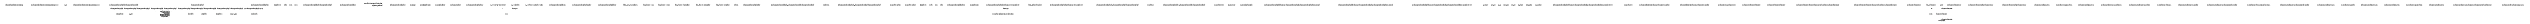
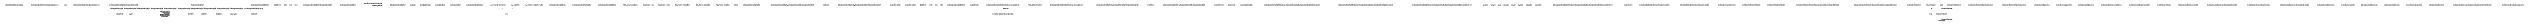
  digraph {
    node [cluster="QuantConnect.Algorithm.Framework.Alphas.Alpha.Alpha(QuantConnect.Symbol, QuantConnect.Algorithm.Framework.Alphas.AlphaType, QuantConnect.Algorithm.Framework.Alphas.AlphaDirection, System.TimeSpan, double?, double?)" span="0-0" file="Alpha.cs"]
    edge [color=darkseagreen4 style=dashed]
    n1 [label="QuantConnect.Brokerages.InteractiveBrokers.Client.TickSizeEventArgs" cluster="" span="" file=""]
    n2 [cluster="QuantConnect.Brokerages.InteractiveBrokers.Client.TickSizeEventArgs.TickSizeEventArgs(int, int, int)" label="Entry QuantConnect.Brokerages.InteractiveBrokers.Client.TickSizeEventArgs.TickSizeEventArgs(int, int, int)" span="30-30" file=""]
    n3 [cluster="QuantConnect.Brokerages.InteractiveBrokers.Client.TickSizeEventArgs.TickSizeEventArgs(int, int, int)" label="Size = size" span="33-33" file=""]
    n4 [cluster="QuantConnect.Brokerages.InteractiveBrokers.Client.TickSizeEventArgs.TickSizeEventArgs(int, int, int)" label="Exit QuantConnect.Brokerages.InteractiveBrokers.Client.TickSizeEventArgs.TickSizeEventArgs(int, int, int)" span="30-30" file=""]
    n5 [cluster="QuantConnect.Algorithm.Framework.Alphas.Alpha.Equals(QuantConnect.Algorithm.Framework.Alphas.Alpha)" label="Entry QuantConnect.Algorithm.Framework.Alphas.Alpha.Equals(QuantConnect.Algorithm.Framework.Alphas.Alpha)" span="174-174"]
    n6 [cluster="QuantConnect.Algorithm.Framework.Alphas.Alpha.Equals(QuantConnect.Algorithm.Framework.Alphas.Alpha)" label="ReferenceEquals(this, other)" span="177-177"]
    n7 [cluster="QuantConnect.Algorithm.Framework.Alphas.Alpha.Equals(QuantConnect.Algorithm.Framework.Alphas.Alpha)" label="Id == other.Id" span="179-179"]
    n8 [cluster="QuantConnect.Algorithm.Framework.Alphas.Alpha.Equals(QuantConnect.Algorithm.Framework.Alphas.Alpha)" label="return Equals(Symbol, other.Symbol) &&\r\n                Direction == other.Direction &&\r\n                Type == other.Type &&\r\n                Confidence.Equals(other.Confidence) &&\r\n                Magnitude.Equals(other.Magnitude) &&\r\n                Period.Equals(other.Period);" span="181-186"]
    n9 [cluster="QuantConnect.Algorithm.Framework.Alphas.Alpha.Equals(QuantConnect.Algorithm.Framework.Alphas.Alpha)" label="ReferenceEquals(null, other)" span="176-176"]
    n10 [cluster="QuantConnect.Algorithm.Framework.Alphas.Alpha.Equals(QuantConnect.Algorithm.Framework.Alphas.Alpha)" label="return false;" span="176-176"]
    n11 [cluster="QuantConnect.Algorithm.Framework.Alphas.Alpha.Equals(QuantConnect.Algorithm.Framework.Alphas.Alpha)" label="return true;" span="177-177"]
    n12 [cluster="QuantConnect.Algorithm.Framework.Alphas.Alpha.Equals(QuantConnect.Algorithm.Framework.Alphas.Alpha)" label="return true;" span="179-179"]
    n13 [cluster="QuantConnect.Algorithm.Framework.Alphas.Alpha.Equals(QuantConnect.Algorithm.Framework.Alphas.Alpha)" label="Exit QuantConnect.Algorithm.Framework.Alphas.Alpha.Equals(QuantConnect.Algorithm.Framework.Alphas.Alpha)" span="174-174"]
    n14 [cluster="QuantConnect.Algorithm.Framework.Alphas.Alpha.Clone()" label="Entry QuantConnect.Algorithm.Framework.Alphas.Alpha.Clone()" span="131-131"]
    n15 [cluster="QuantConnect.Algorithm.Framework.Alphas.Alpha.Clone()" label="return new Alpha(Symbol, Type, Direction, Period, Magnitude, Confidence)\r\n            {\r\n                GeneratedTimeUtc = GeneratedTimeUtc\r\n            };" span="133-136"]
    n16 [cluster="QuantConnect.Algorithm.Framework.Alphas.Alpha.Clone()" label="Exit QuantConnect.Algorithm.Framework.Alphas.Alpha.Clone()" span="131-131"]
    n17 [cluster="object.GetType()" label="Entry object.GetType()"]
    n18 [cluster="object.ReferenceEquals(object, object)" label="Entry object.ReferenceEquals(object, object)"]
    n19 [cluster="System.TimeSpan.GetHashCode()" label="Entry System.TimeSpan.GetHashCode()"]
    n20 [cluster="QuantConnect.Symbol.GetHashCode()" label="Entry QuantConnect.Symbol.GetHashCode()" span="318-318"]
    n21 [cluster="QuantConnect.Algorithm.Framework.Alphas.Alpha.ToString()" label="Entry QuantConnect.Algorithm.Framework.Alphas.Alpha.ToString()" span="156-156"]
    n22 [cluster="QuantConnect.Algorithm.Framework.Alphas.Alpha.ToString()" label="var str = $''{Id}: {Symbol} {Type} {Direction} within {Period}''" span="158-158"]
    n23 [cluster="QuantConnect.Algorithm.Framework.Alphas.Alpha.ToString()" label="return str;" span="168-168"]
    n24 [cluster="QuantConnect.Algorithm.Framework.Alphas.Alpha.ToString()" label="Magnitude.HasValue" span="159-159"]
    n25 [cluster="QuantConnect.Algorithm.Framework.Alphas.Alpha.ToString()" label="str += $'' by {Magnitude.Value}%''" span="161-161"]
    n26 [cluster="QuantConnect.Algorithm.Framework.Alphas.Alpha.ToString()" label="str += $'' with {Math.Round(100 * Confidence.Value, 1)}% confidence''" span="165-165"]
    n27 [cluster="QuantConnect.Algorithm.Framework.Alphas.Alpha.ToString()" label="Confidence.HasValue" span="163-163"]
    n28 [cluster="QuantConnect.Algorithm.Framework.Alphas.Alpha.ToString()" label="Exit QuantConnect.Algorithm.Framework.Alphas.Alpha.ToString()" span="156-156"]
    n29 [cluster="QuantConnect.Algorithm.Framework.Alphas.AlphaScore.AlphaScore()" label="Entry QuantConnect.Algorithm.Framework.Alphas.AlphaScore.AlphaScore()" span="48-48"]
    n30 [cluster="QuantConnect.Algorithm.Framework.Alphas.Alpha.GetHashCode()" label="Entry QuantConnect.Algorithm.Framework.Alphas.Alpha.GetHashCode()" span="204-204"]
    n31 [cluster="QuantConnect.Algorithm.Framework.Alphas.Alpha.GetHashCode()" label="var hashCode = (Symbol != null ? Symbol.GetHashCode() : 8)" span="208-208"]
    n32 [cluster="QuantConnect.Algorithm.Framework.Alphas.Alpha.GetHashCode()" label="hashCode = (hashCode * 397) ^ (int)Type" span="209-209"]
    n33 [cluster="QuantConnect.Algorithm.Framework.Alphas.Alpha.GetHashCode()" label="hashCode = (hashCode * 397) ^ (int)Direction" span="210-210"]
    n34 [cluster="QuantConnect.Algorithm.Framework.Alphas.Alpha.GetHashCode()" label="hashCode = (hashCode * 397) ^ Magnitude.GetHashCode()" span="211-211"]
    n35 [cluster="QuantConnect.Algorithm.Framework.Alphas.Alpha.GetHashCode()" label="hashCode = (hashCode * 397) ^ Confidence.GetHashCode()" span="212-212"]
    n36 [cluster="QuantConnect.Algorithm.Framework.Alphas.Alpha.GetHashCode()" label="hashCode = (hashCode * 397) ^ Period.GetHashCode()" span="213-213"]
    n37 [cluster="QuantConnect.Algorithm.Framework.Alphas.Alpha.GetHashCode()" label="return hashCode;" span="214-214"]
    n38 [cluster="QuantConnect.Algorithm.Framework.Alphas.Alpha.GetHashCode()" label="Exit QuantConnect.Algorithm.Framework.Alphas.Alpha.GetHashCode()" span="204-204"]
    n39 [cluster="QuantConnect.Algorithm.Framework.Alphas.Alpha.operator ==(QuantConnect.Algorithm.Framework.Alphas.Alpha, QuantConnect.Algorithm.Framework.Alphas.Alpha)" label="Entry QuantConnect.Algorithm.Framework.Alphas.Alpha.operator ==(QuantConnect.Algorithm.Framework.Alphas.Alpha, QuantConnect.Algorithm.Framework.Alphas.Alpha)" span="221-221"]
    n40 [cluster="QuantConnect.Algorithm.Framework.Alphas.Alpha.operator ==(QuantConnect.Algorithm.Framework.Alphas.Alpha, QuantConnect.Algorithm.Framework.Alphas.Alpha)" label="return Equals(left, right);" span="223-223"]
    n41 [cluster="QuantConnect.Algorithm.Framework.Alphas.Alpha.operator ==(QuantConnect.Algorithm.Framework.Alphas.Alpha, QuantConnect.Algorithm.Framework.Alphas.Alpha)" label="Exit QuantConnect.Algorithm.Framework.Alphas.Alpha.operator ==(QuantConnect.Algorithm.Framework.Alphas.Alpha, QuantConnect.Algorithm.Framework.Alphas.Alpha)" span="221-221"]
    n42 [cluster="System.Nullable<T>.Equals(object)" label="Entry System.Nullable<T>.Equals(object)"]
    n43 [cluster="System.Nullable<T>.GetHashCode()" label="Entry System.Nullable<T>.GetHashCode()"]
    n44 [cluster="QuantConnect.Algorithm.Framework.Alphas.Alpha.Equals(object)" label="Entry QuantConnect.Algorithm.Framework.Alphas.Alpha.Equals(object)" span="193-193"]
    n45 [cluster="QuantConnect.Algorithm.Framework.Alphas.Alpha.Equals(object)" label="ReferenceEquals(this, obj)" span="196-196"]
    n46 [cluster="QuantConnect.Algorithm.Framework.Alphas.Alpha.Equals(object)" label="obj.GetType() != GetType()" span="197-197"]
    n47 [cluster="QuantConnect.Algorithm.Framework.Alphas.Alpha.Equals(object)" label="return Equals((Alpha)obj);" span="198-198"]
    n48 [cluster="QuantConnect.Algorithm.Framework.Alphas.Alpha.Equals(object)" label="ReferenceEquals(null, obj)" span="195-195"]
    n49 [cluster="QuantConnect.Algorithm.Framework.Alphas.Alpha.Equals(object)" label="return false;" span="195-195"]
    n50 [cluster="QuantConnect.Algorithm.Framework.Alphas.Alpha.Equals(object)" label="return true;" span="196-196"]
    n51 [cluster="QuantConnect.Algorithm.Framework.Alphas.Alpha.Equals(object)" label="return false;" span="197-197"]
    n52 [cluster="QuantConnect.Algorithm.Framework.Alphas.Alpha.Equals(object)" label="Exit QuantConnect.Algorithm.Framework.Alphas.Alpha.Equals(object)" span="193-193"]
    n53 [cluster="object.Equals(object, object)" label="Entry object.Equals(object, object)"]
    n54 [cluster="QuantConnect.Algorithm.Framework.Alphas.Alpha.PriceMagnitude(QuantConnect.Symbol, double, System.TimeSpan, double?)" label="Entry QuantConnect.Algorithm.Framework.Alphas.Alpha.PriceMagnitude(QuantConnect.Symbol, double, System.TimeSpan, double?)" span="147-147"]
    n55 [cluster="QuantConnect.Algorithm.Framework.Alphas.Alpha.PriceMagnitude(QuantConnect.Symbol, double, System.TimeSpan, double?)" label="return new Alpha(symbol, AlphaType.Price, direction, period, magnitude, confidence);" span="150-150"]
    n56 [cluster="QuantConnect.Algorithm.Framework.Alphas.Alpha.PriceMagnitude(QuantConnect.Symbol, double, System.TimeSpan, double?)" label="var direction = (AlphaDirection) Math.Sign(magnitude)" span="149-149"]
    n57 [cluster="QuantConnect.Algorithm.Framework.Alphas.Alpha.PriceMagnitude(QuantConnect.Symbol, double, System.TimeSpan, double?)" label="Exit QuantConnect.Algorithm.Framework.Alphas.Alpha.PriceMagnitude(QuantConnect.Symbol, double, System.TimeSpan, double?)" span="147-147"]
    n58 [cluster="QuantConnect.Algorithm.Framework.Alphas.Alpha.operator !=(QuantConnect.Algorithm.Framework.Alphas.Alpha, QuantConnect.Algorithm.Framework.Alphas.Alpha)" label="Entry QuantConnect.Algorithm.Framework.Alphas.Alpha.operator !=(QuantConnect.Algorithm.Framework.Alphas.Alpha, QuantConnect.Algorithm.Framework.Alphas.Alpha)" span="229-229"]
    n59 [cluster="QuantConnect.Algorithm.Framework.Alphas.Alpha.operator !=(QuantConnect.Algorithm.Framework.Alphas.Alpha, QuantConnect.Algorithm.Framework.Alphas.Alpha)" label="return !Equals(left, right);" span="231-231"]
    n60 [cluster="QuantConnect.Algorithm.Framework.Alphas.Alpha.operator !=(QuantConnect.Algorithm.Framework.Alphas.Alpha, QuantConnect.Algorithm.Framework.Alphas.Alpha)" label="Exit QuantConnect.Algorithm.Framework.Alphas.Alpha.operator !=(QuantConnect.Algorithm.Framework.Alphas.Alpha, QuantConnect.Algorithm.Framework.Alphas.Alpha)" span="229-229"]
    n61 [cluster="System.Math.Round(double, int)" label="Entry System.Math.Round(double, int)"]
    n62 [cluster="System.Guid.NewGuid()" label="Entry System.Guid.NewGuid()"]
    n63 [cluster="System.TimeSpan.Equals(System.TimeSpan)" label="Entry System.TimeSpan.Equals(System.TimeSpan)"]
    n64 [cluster="QuantConnect.Algorithm.Framework.Alphas.Alpha.Alpha(QuantConnect.Symbol, QuantConnect.Algorithm.Framework.Alphas.AlphaType, QuantConnect.Algorithm.Framework.Alphas.AlphaDirection, System.TimeSpan)" label="Entry QuantConnect.Algorithm.Framework.Alphas.Alpha.Alpha(QuantConnect.Symbol, QuantConnect.Algorithm.Framework.Alphas.AlphaType, QuantConnect.Algorithm.Framework.Alphas.AlphaDirection, System.TimeSpan)" span="98-98"]
    n65 [cluster="QuantConnect.Algorithm.Framework.Alphas.Alpha.Alpha(QuantConnect.Symbol, QuantConnect.Algorithm.Framework.Alphas.AlphaType, QuantConnect.Algorithm.Framework.Alphas.AlphaDirection, System.TimeSpan)" label="Exit QuantConnect.Algorithm.Framework.Alphas.Alpha.Alpha(QuantConnect.Symbol, QuantConnect.Algorithm.Framework.Alphas.AlphaType, QuantConnect.Algorithm.Framework.Alphas.AlphaDirection, System.TimeSpan)" span="98-98"]
    n66 [label="Entry QuantConnect.Algorithm.Framework.Alphas.Alpha.Alpha(QuantConnect.Symbol, QuantConnect.Algorithm.Framework.Alphas.AlphaType, QuantConnect.Algorithm.Framework.Alphas.AlphaDirection, System.TimeSpan, double?, double?)" span="112-112"]
    n67 [label="Id = Guid.NewGuid()" span="114-114"]
    n68 [label="Symbol = symbol" span="117-117"]
    n69 [label="Type = type" span="118-118"]
    n70 [label="Direction = direction" span="119-119"]
    n71 [label="Period = period" span="120-120"]
    n72 [color=green community=0 label="Entry = magnitude" prediction=0 span="123-123"]
    n73 [color=green community=0 label="Confidence = confidence" prediction=1 span="124-124"]
    n74 [label="Score = new AlphaScore()" span="115-115"]
    n75 [label="Exit QuantConnect.Algorithm.Framework.Alphas.Alpha.Alpha(QuantConnect.Symbol, QuantConnect.Algorithm.Framework.Alphas.AlphaType, QuantConnect.Algorithm.Framework.Alphas.AlphaDirection, System.TimeSpan, double?, double?)" span="112-112"]
    n76 [cluster="System.Math.Sign(double)" label="Entry System.Math.Sign(double)"]
    n77 [label="QuantConnect.Algorithm.Framework.Alphas.Alpha" cluster="" span=""]
    n78 [cluster="QuantConnect.Interfaces.IFileProvider.Fetch(QuantConnect.Symbol, QuantConnect.Resolution, System.DateTime)" file="AlphaAnalysisContext.cs" label="Entry QuantConnect.Interfaces.IFileProvider.Fetch(QuantConnect.Symbol, QuantConnect.Resolution, System.DateTime)" span="34-34"]
    n79 [cluster="QuantConnect.Interfaces.IFileProvider.Fetch(QuantConnect.Symbol, QuantConnect.Resolution, System.DateTime)" file="AlphaAnalysisContext.cs" label="Exit QuantConnect.Interfaces.IFileProvider.Fetch(QuantConnect.Symbol, QuantConnect.Resolution, System.DateTime)" span="34-34"]
    n80 [cluster="QuantConnect.Orders.Order.CopyTo(QuantConnect.Orders.Order)" file="AlphaManager.cs" label="Entry QuantConnect.Orders.Order.CopyTo(QuantConnect.Orders.Order)" span="247-247"]
    n81 [cluster="QuantConnect.Orders.MarketOnCloseOrder.MarketOnCloseOrder()" file="AlphaManager.cs" label="Entry QuantConnect.Orders.MarketOnCloseOrder.MarketOnCloseOrder()" span="37-37"]
    n82 [cluster="QuantConnect.Orders.MarketOnCloseOrder.MarketOnCloseOrder()" file="AlphaManager.cs" label="Exit QuantConnect.Orders.MarketOnCloseOrder.MarketOnCloseOrder()" span="37-37"]
    n83 [cluster="QuantConnect.Orders.MarketOnCloseOrder.MarketOnCloseOrder(QuantConnect.Symbol, decimal, System.DateTime, string, QuantConnect.Interfaces.IOrderProperties)" file="AlphaManager.cs" label="Entry QuantConnect.Orders.MarketOnCloseOrder.MarketOnCloseOrder(QuantConnect.Symbol, decimal, System.DateTime, string, QuantConnect.Interfaces.IOrderProperties)" span="49-49"]
    n84 [cluster="QuantConnect.Orders.MarketOnCloseOrder.MarketOnCloseOrder(QuantConnect.Symbol, decimal, System.DateTime, string, QuantConnect.Interfaces.IOrderProperties)" file="AlphaManager.cs" label="Exit QuantConnect.Orders.MarketOnCloseOrder.MarketOnCloseOrder(QuantConnect.Symbol, decimal, System.DateTime, string, QuantConnect.Interfaces.IOrderProperties)" span="49-49"]
    n85 [cluster="QuantConnect.Orders.MarketOnCloseOrder.Clone()" file="AlphaManager.cs" label="Entry QuantConnect.Orders.MarketOnCloseOrder.Clone()" span="67-67"]
    n86 [cluster="QuantConnect.Orders.MarketOnCloseOrder.Clone()" file="AlphaManager.cs" label="var order = new MarketOnCloseOrder()" span="69-69"]
    n87 [cluster="QuantConnect.Orders.MarketOnCloseOrder.Clone()" file="AlphaManager.cs" label="return order;" span="71-71"]
    n88 [cluster="QuantConnect.Orders.MarketOnCloseOrder.Clone()" file="AlphaManager.cs" label="CopyTo(order)" span="70-70"]
    n89 [file="AlphaManager.cs" label="QuantConnect.Orders.MarketOnCloseOrder" cluster="" span=""]
    n90 [cluster="QuantConnect.Orders.MarketOnCloseOrder.Clone()" file="AlphaManager.cs" label="Exit QuantConnect.Orders.MarketOnCloseOrder.Clone()" span="67-67"]
    n91 [cluster="QuantConnect.Orders.MarketOnCloseOrder.GetValueImpl(QuantConnect.Securities.Security)" file="AlphaManager.cs" label="Entry QuantConnect.Orders.MarketOnCloseOrder.GetValueImpl(QuantConnect.Securities.Security)" span="58-58"]
    n92 [cluster="QuantConnect.Orders.MarketOnCloseOrder.GetValueImpl(QuantConnect.Securities.Security)" file="AlphaManager.cs" label="return Quantity*security.Price;" span="60-60"]
    n93 [cluster="QuantConnect.Orders.MarketOnCloseOrder.GetValueImpl(QuantConnect.Securities.Security)" file="AlphaManager.cs" label="Exit QuantConnect.Orders.MarketOnCloseOrder.GetValueImpl(QuantConnect.Securities.Security)" span="58-58"]
    n94 [cluster="QuantConnect.Tests.Symbols.CreateEquitySymbol(string)" file="Engine.cs" label="Entry QuantConnect.Tests.Symbols.CreateEquitySymbol(string)" span="48-48"]
    n95 [cluster="QuantConnect.Tests.Symbols.CreateEquitySymbol(string)" file="Engine.cs" label="return Symbol.Create(symbol, SecurityType.Equity, Market.USA);" span="50-50"]
    n96 [cluster="QuantConnect.Tests.Symbols.CreateEquitySymbol(string)" file="Engine.cs" label="Exit QuantConnect.Tests.Symbols.CreateEquitySymbol(string)" span="48-48"]
    n97 [cluster="QuantConnect.Symbol.CreateFuture(string, string, System.DateTime, string)" file="Engine.cs" label="Entry QuantConnect.Symbol.CreateFuture(string, string, System.DateTime, string)" span="143-143"]
    n98 [cluster="QuantConnect.Tests.Symbols.CreateFutureSymbol(string, System.DateTime)" file="Engine.cs" label="Entry QuantConnect.Tests.Symbols.CreateFutureSymbol(string, System.DateTime)" span="52-52"]
    n99 [cluster="QuantConnect.Tests.Symbols.CreateFutureSymbol(string, System.DateTime)" file="Engine.cs" label="return Symbol.CreateFuture(symbol, Market.USA, expiry);" span="54-54"]
    n100 [cluster="QuantConnect.Tests.Symbols.CreateFutureSymbol(string, System.DateTime)" file="Engine.cs" label="Exit QuantConnect.Tests.Symbols.CreateFutureSymbol(string, System.DateTime)" span="52-52"]
    n101 [cluster="QuantConnect.Tests.Symbols.CreateOptionSymbol(string, QuantConnect.OptionRight, decimal, System.DateTime)" file="Engine.cs" label="Entry QuantConnect.Tests.Symbols.CreateOptionSymbol(string, QuantConnect.OptionRight, decimal, System.DateTime)" span="62-62"]
    n102 [cluster="QuantConnect.Tests.Symbols.CreateOptionSymbol(string, QuantConnect.OptionRight, decimal, System.DateTime)" file="Engine.cs" label="return Symbol.CreateOption(symbol, Market.USA, OptionStyle.American, right, strike, expiry);" span="64-64"]
    n103 [cluster="QuantConnect.Tests.Symbols.CreateOptionSymbol(string, QuantConnect.OptionRight, decimal, System.DateTime)" file="Engine.cs" label="Exit QuantConnect.Tests.Symbols.CreateOptionSymbol(string, QuantConnect.OptionRight, decimal, System.DateTime)" span="62-62"]
    n104 [cluster="QuantConnect.Tests.Symbols.CreateCfdSymbol(string, string)" file="Engine.cs" label="Entry QuantConnect.Tests.Symbols.CreateCfdSymbol(string, string)" span="57-57"]
    n105 [cluster="QuantConnect.Tests.Symbols.CreateCfdSymbol(string, string)" file="Engine.cs" label="return Symbol.Create(symbol, SecurityType.Cfd, market);" span="59-59"]
    n106 [cluster="QuantConnect.Tests.Symbols.CreateCfdSymbol(string, string)" file="Engine.cs" label="Exit QuantConnect.Tests.Symbols.CreateCfdSymbol(string, string)" span="57-57"]
    n107 [cluster="QuantConnect.Tests.Symbols.CreateForexSymbol(string)" file="Engine.cs" label="Entry QuantConnect.Tests.Symbols.CreateForexSymbol(string)" span="43-43"]
    n108 [cluster="QuantConnect.Tests.Symbols.CreateForexSymbol(string)" file="Engine.cs" label="return Symbol.Create(symbol, SecurityType.Forex, Market.FXCM);" span="45-45"]
    n109 [cluster="QuantConnect.Tests.Symbols.CreateForexSymbol(string)" file="Engine.cs" label="Exit QuantConnect.Tests.Symbols.CreateForexSymbol(string)" span="43-43"]
    n110 [cluster="QuantConnect.Symbol.CreateOption(string, string, QuantConnect.OptionStyle, QuantConnect.OptionRight, decimal, System.DateTime, string, bool)" file="Engine.cs" label="Entry QuantConnect.Symbol.CreateOption(string, string, QuantConnect.OptionStyle, QuantConnect.OptionRight, decimal, System.DateTime, string, bool)" span="95-95"]
    n111 [cluster="QuantConnect.Symbol.Create(string, QuantConnect.SecurityType, string, string)" file="Engine.cs" label="Entry QuantConnect.Symbol.Create(string, QuantConnect.SecurityType, string, string)" span="45-45"]
    n5 -> n6 [label="QuantConnect.Algorithm.Framework.Alphas.Alpha"]
    n5 -> n7 [label="QuantConnect.Algorithm.Framework.Alphas.Alpha"]
    n5 -> n8 [label="QuantConnect.Algorithm.Framework.Alphas.Alpha"]
    n22 -> n23 [label=str]
-   n25 -> n23 [label="QuantConnect.Symbol"]
+   n25 -> n23 [label=str]
    n44 -> n45 [label=object]
    n44 -> n46 [label=object]
    n44 -> n47 [label=object]
    n54 -> n55 [label="QuantConnect.Symbol"]
    n77 -> n6 [label="QuantConnect.Algorithm.Framework.Alphas.Alpha"]
    n77 -> n7 [label="QuantConnect.Algorithm.Framework.Alphas.Alpha"]
    n77 -> n8 [label="QuantConnect.Algorithm.Framework.Alphas.Alpha"]
    n77 -> n24 [label="QuantConnect.Algorithm.Framework.Alphas.Alpha"]
    n77 -> n27 [label="QuantConnect.Algorithm.Framework.Alphas.Alpha"]
    n77 -> n45 [label="QuantConnect.Algorithm.Framework.Alphas.Alpha"]
    n77 -> n46 [label="QuantConnect.Algorithm.Framework.Alphas.Alpha"]
    n77 -> n47 [label="QuantConnect.Algorithm.Framework.Alphas.Alpha"]
    n86 -> n87 [label=order]
    n88 -> n89 [label="QuantConnect.Orders.MarketOnCloseOrder"]
    n89 -> n92 [label="QuantConnect.Orders.MarketOnCloseOrder"]
  }
